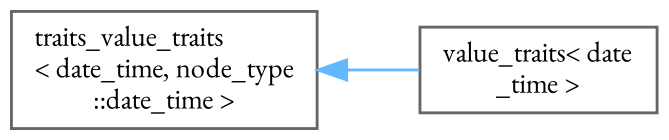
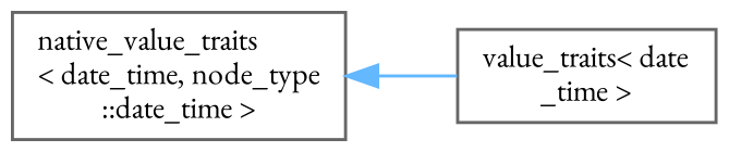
  digraph {
    rankdir=LR
    fontname="EB Garamond"
    node [color=grey40 fillcolor=white fontname="EB Garamond" fontsize=10 shape=box style=filled]
-   n1 [height=0.2 label="traits_value_traits\l\< date_time, node_type\l::date_time \>" width=0.4]
+   n1 [height=0.2 label="native_value_traits\l\< date_time, node_type\l::date_time \>" width=0.4]
    n2 [height=0.2 label="value_traits\< date\l_time \>" width=0.4]
    n1 -> n2 [color=steelblue1 dir=back fontname="EB Garamond" fontsize=10 labelfontname=Helvetica labelfontsize=10 style=solid]
  }
